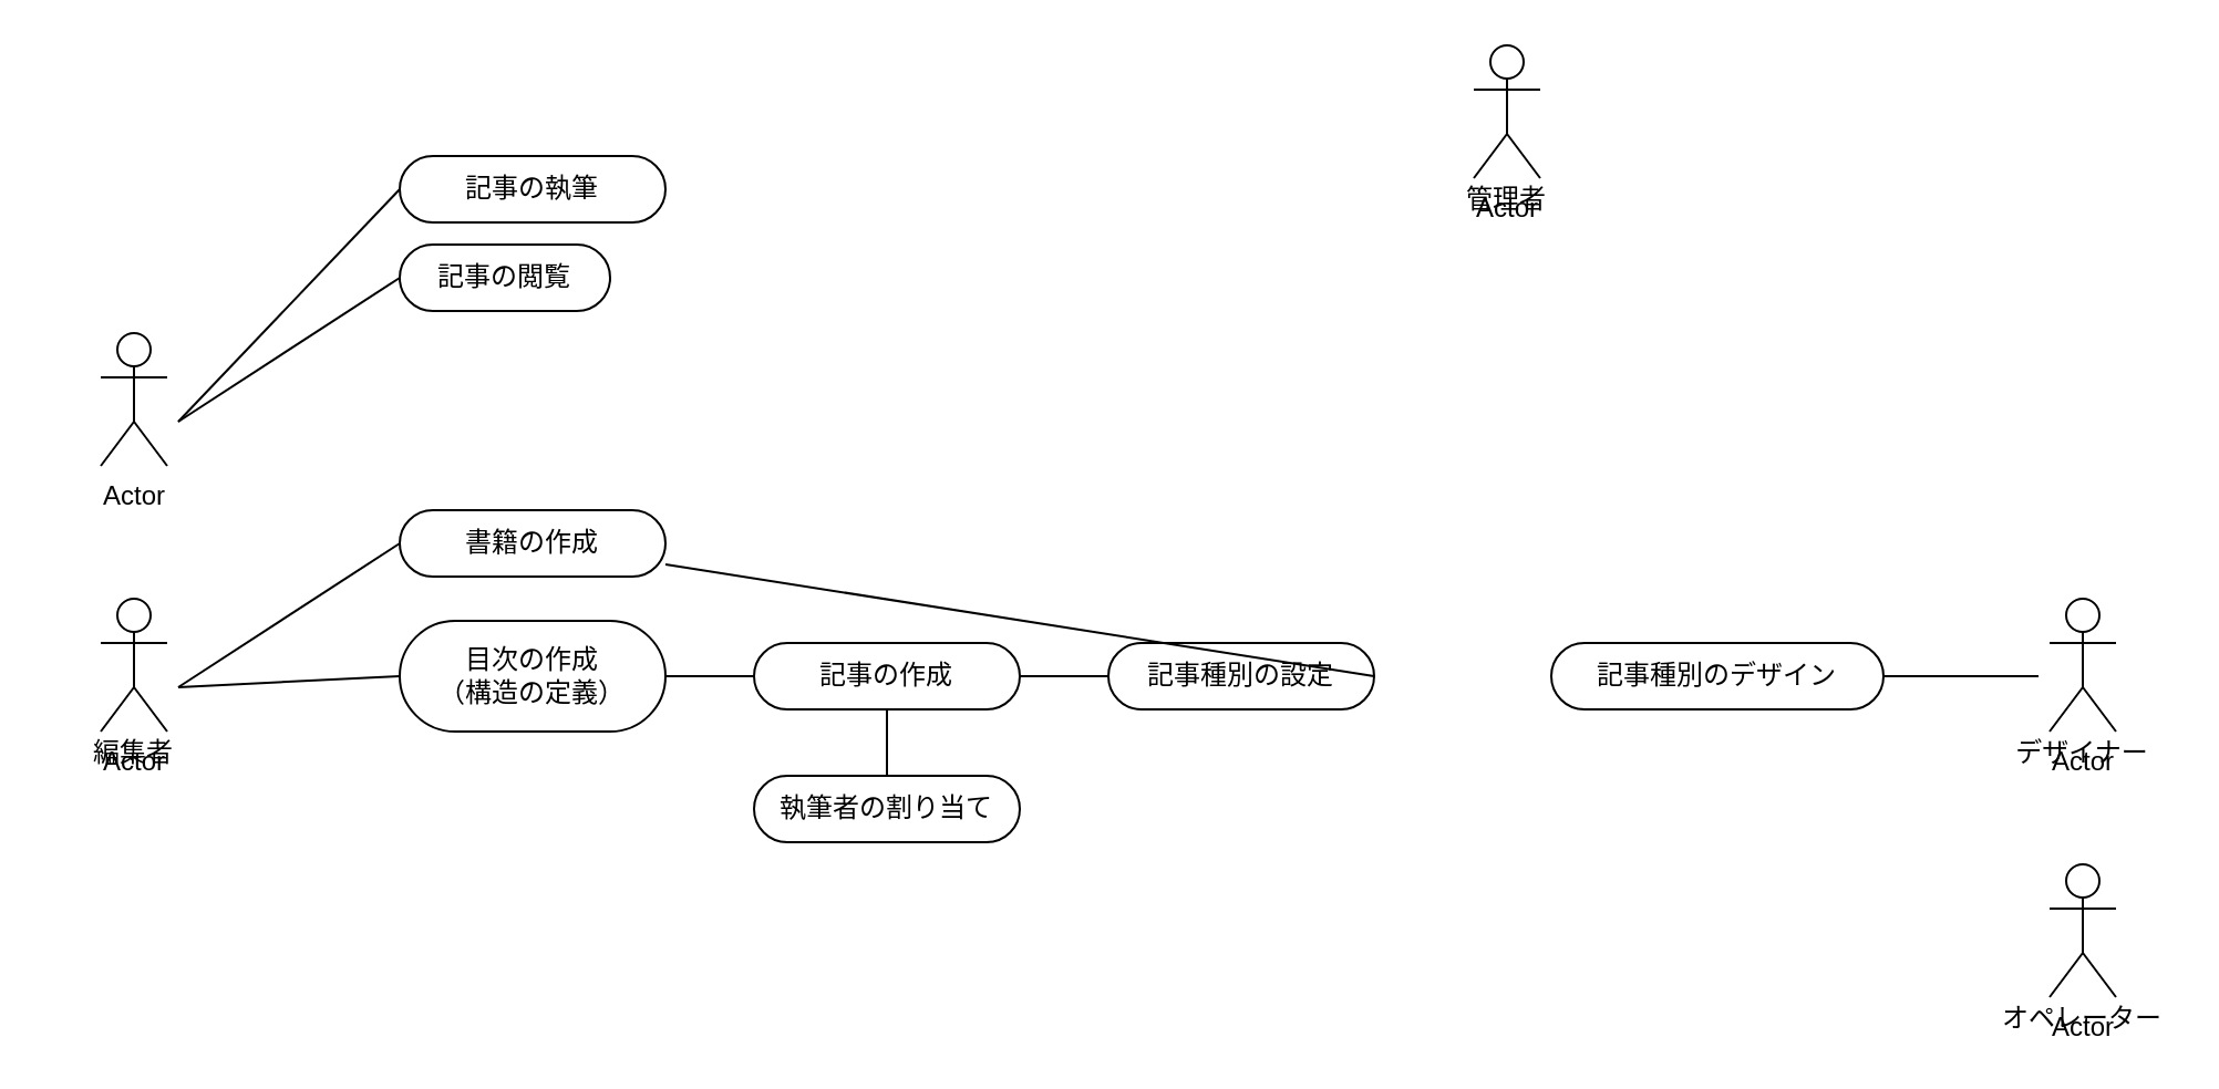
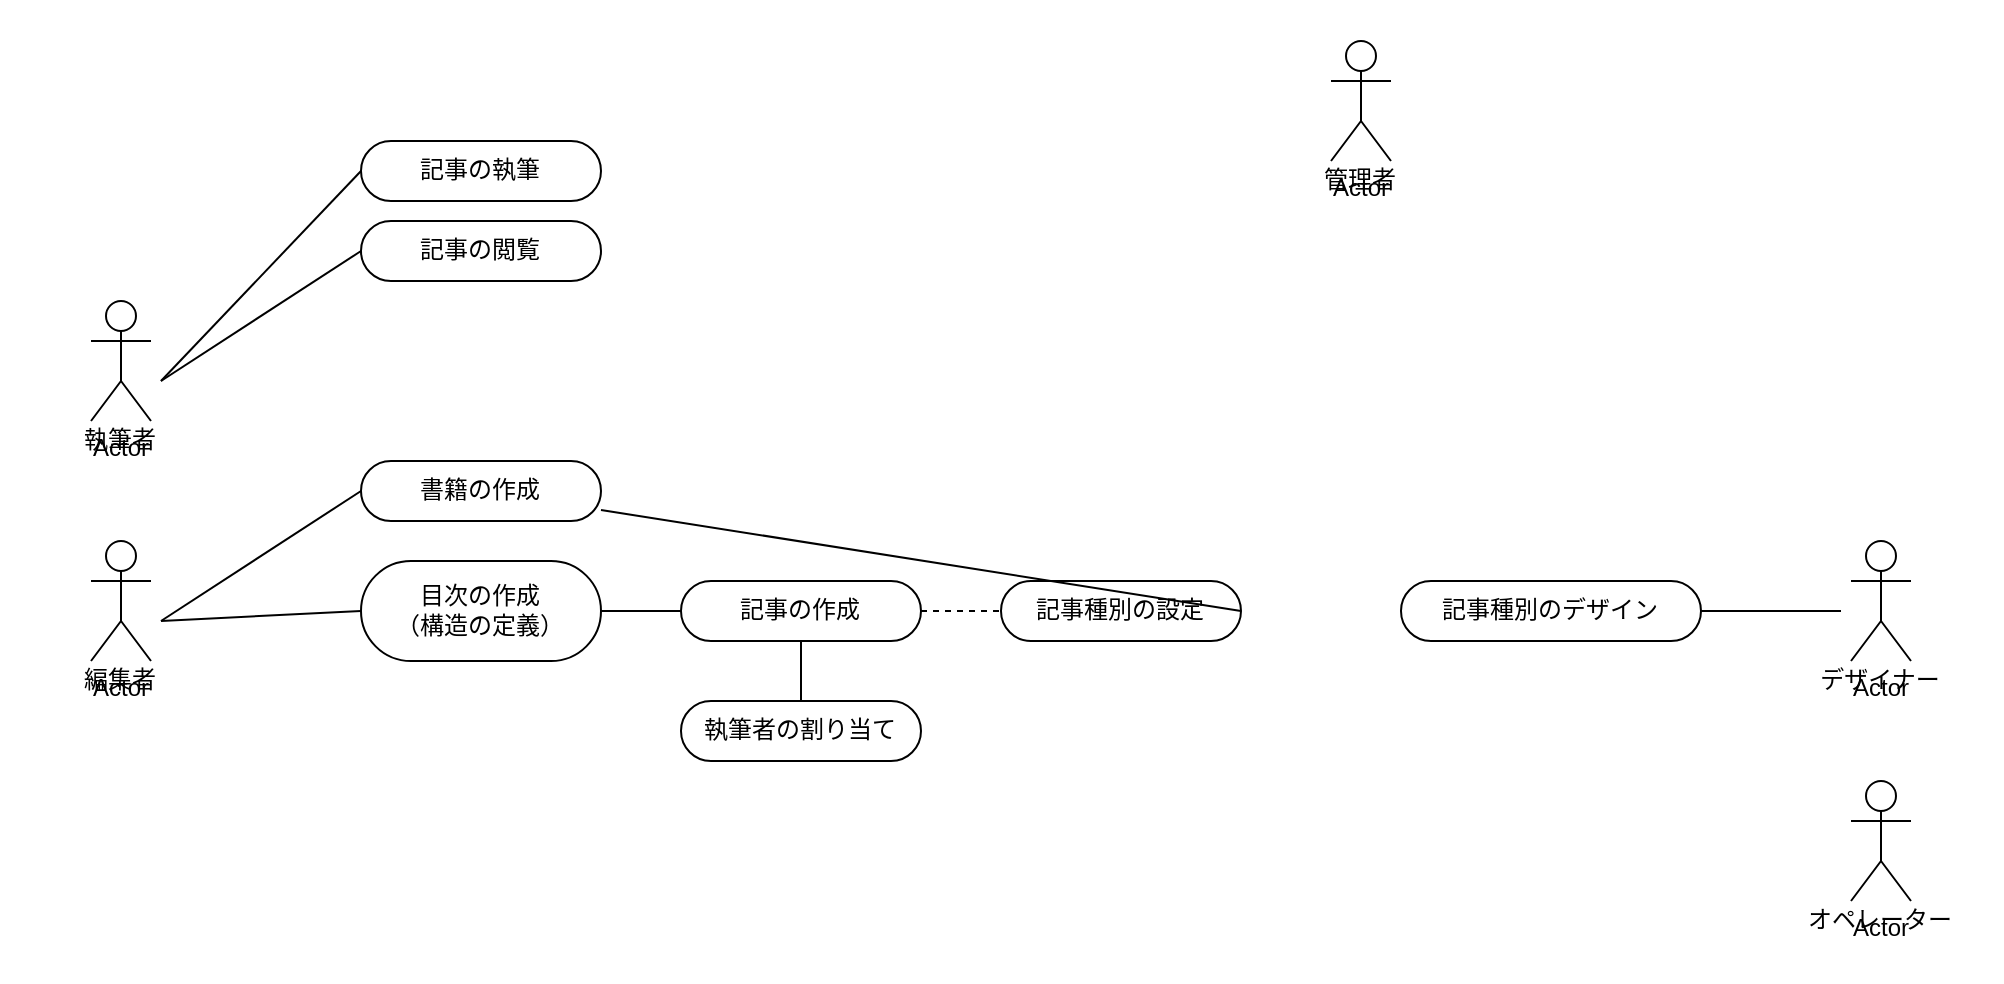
  <mxCell id="0" />
  <mxCell id="1" parent="0" />
  <mxCell id="2" value="" style="group" vertex="1" connectable="0" parent="1"><mxGeometry x="20" y="270" width="80" height="80" as="geometry" /></mxCell>
  <mxCell id="3" value="Actor" style="shape=umlActor;verticalLabelPosition=bottom;verticalAlign=top;html=1;outlineConnect=0;strokeColor=#000000;" vertex="1" parent="2"><mxGeometry x="25" width="30" height="60" as="geometry" /></mxCell>
  <mxCell id="4" value="&lt;font color=&quot;#000000&quot;&gt;編集者&lt;/font&gt;" style="text;strokeColor=none;align=center;fillColor=none;html=1;verticalAlign=middle;whiteSpace=wrap;rounded=0;fontFamily=Helvetica;fontSize=12;fontColor=default;" vertex="1" parent="2"><mxGeometry y="60" width="80" height="20" as="geometry" /></mxCell>
  <mxCell id="5" value="" style="group" vertex="1" connectable="0" parent="1"><mxGeometry x="20" y="150" width="80" height="80" as="geometry" /></mxCell>
  <mxCell id="6" value="" style="group" vertex="1" connectable="0" parent="5"><mxGeometry width="80" height="80" as="geometry" /></mxCell>
  <mxCell id="7" value="Actor" style="shape=umlActor;verticalLabelPosition=bottom;verticalAlign=top;html=1;outlineConnect=0;strokeColor=#000000;" vertex="1" parent="6"><mxGeometry x="25" width="30" height="60" as="geometry" /></mxCell>
+ <mxCell id="8" value="&lt;font color=&quot;#000000&quot;&gt;執筆者&lt;/font&gt;" style="text;strokeColor=none;align=center;fillColor=none;html=1;verticalAlign=middle;whiteSpace=wrap;rounded=0;fontFamily=Helvetica;fontSize=12;fontColor=default;" vertex="1" parent="6"><mxGeometry y="60" width="80" height="20" as="geometry" /></mxCell>
  <mxCell id="9" value="" style="group" vertex="1" connectable="0" parent="1"><mxGeometry x="640" y="20" width="80" height="80" as="geometry" /></mxCell>
  <mxCell id="10" value="Actor" style="shape=umlActor;verticalLabelPosition=bottom;verticalAlign=top;html=1;outlineConnect=0;strokeColor=#000000;" vertex="1" parent="9"><mxGeometry x="25" width="30" height="60" as="geometry" /></mxCell>
  <mxCell id="11" value="&lt;font color=&quot;#000000&quot;&gt;管理者&lt;/font&gt;" style="text;strokeColor=none;align=center;fillColor=none;html=1;verticalAlign=middle;whiteSpace=wrap;rounded=0;fontFamily=Helvetica;fontSize=12;fontColor=default;" vertex="1" parent="9"><mxGeometry y="60" width="80" height="20" as="geometry" /></mxCell>
  <mxCell id="12" value="" style="group" vertex="1" connectable="0" parent="1"><mxGeometry x="900" y="270" width="80" height="80" as="geometry" /></mxCell>
  <mxCell id="13" value="Actor" style="shape=umlActor;verticalLabelPosition=bottom;verticalAlign=top;html=1;outlineConnect=0;strokeColor=#000000;" vertex="1" parent="12"><mxGeometry x="25" width="30" height="60" as="geometry" /></mxCell>
  <mxCell id="14" value="&lt;font color=&quot;#000000&quot;&gt;デザイナー&lt;/font&gt;" style="text;strokeColor=none;align=center;fillColor=none;html=1;verticalAlign=middle;whiteSpace=wrap;rounded=0;fontFamily=Helvetica;fontSize=12;fontColor=default;" vertex="1" parent="12"><mxGeometry y="60" width="80" height="20" as="geometry" /></mxCell>
  <mxCell id="15" value="" style="group" vertex="1" connectable="0" parent="1"><mxGeometry x="900" y="390" width="80" height="80" as="geometry" /></mxCell>
  <mxCell id="16" value="Actor" style="shape=umlActor;verticalLabelPosition=bottom;verticalAlign=top;html=1;outlineConnect=0;strokeColor=#000000;" vertex="1" parent="15"><mxGeometry x="25" width="30" height="60" as="geometry" /></mxCell>
  <mxCell id="17" value="&lt;font color=&quot;#000000&quot;&gt;オペレーター&lt;/font&gt;" style="text;strokeColor=none;align=center;fillColor=none;html=1;verticalAlign=middle;whiteSpace=wrap;rounded=0;fontFamily=Helvetica;fontSize=12;fontColor=default;" vertex="1" parent="15"><mxGeometry y="60" width="80" height="20" as="geometry" /></mxCell>
  <mxCell id="18" value="" style="group" vertex="1" connectable="0" parent="1"><mxGeometry x="80" y="70" width="230" height="120" as="geometry" /></mxCell>
  <mxCell id="19" value="記事の執筆" style="whiteSpace=wrap;html=1;rounded=1;arcSize=50;align=center;verticalAlign=middle;strokeWidth=1;autosize=1;spacing=4;treeFolding=1;treeMoving=1;newEdgeStyle={&quot;edgeStyle&quot;:&quot;entityRelationEdgeStyle&quot;,&quot;startArrow&quot;:&quot;none&quot;,&quot;endArrow&quot;:&quot;none&quot;,&quot;segment&quot;:10,&quot;curved&quot;:1,&quot;sourcePerimeterSpacing&quot;:0,&quot;targetPerimeterSpacing&quot;:0};strokeColor=#000000;fontFamily=Helvetica;fontSize=12;fontColor=#000000;fillColor=none;fillStyle=auto;" vertex="1" parent="18"><mxGeometry x="100" width="120" height="30" as="geometry" /></mxCell>
  <mxCell id="20" value="" style="startArrow=none;endArrow=none;segment=10;sourcePerimeterSpacing=0;targetPerimeterSpacing=0;fontFamily=Helvetica;fontSize=12;fontColor=#000000;rounded=0;strokeColor=#000000;entryX=0;entryY=0.5;entryDx=0;entryDy=0;" edge="1" target="19" parent="18"><mxGeometry relative="1" as="geometry"><mxPoint y="120" as="sourcePoint" /></mxGeometry></mxCell>
  <mxCell id="21" value="" style="group" vertex="1" connectable="0" parent="1"><mxGeometry x="90" y="80" width="210" height="120" as="geometry" /></mxCell>
- <mxCell id="22" value="記事の閲覧" style="whiteSpace=wrap;html=1;rounded=1;arcSize=50;align=center;verticalAlign=middle;strokeWidth=1;autosize=1;spacing=4;treeFolding=1;treeMoving=1;newEdgeStyle={&quot;edgeStyle&quot;:&quot;entityRelationEdgeStyle&quot;,&quot;startArrow&quot;:&quot;none&quot;,&quot;endArrow&quot;:&quot;none&quot;,&quot;segment&quot;:10,&quot;curved&quot;:1,&quot;sourcePerimeterSpacing&quot;:0,&quot;targetPerimeterSpacing&quot;:0};strokeColor=#000000;fontFamily=Helvetica;fontSize=12;fontColor=#000000;fillColor=none;fillStyle=auto;" vertex="1" parent="21"><mxGeometry x="90" y="30" width="95" height="30" as="geometry" /></mxCell>
+ <mxCell id="22" value="記事の閲覧" style="whiteSpace=wrap;html=1;rounded=1;arcSize=50;align=center;verticalAlign=middle;strokeWidth=1;autosize=1;spacing=4;treeFolding=1;treeMoving=1;newEdgeStyle={&quot;edgeStyle&quot;:&quot;entityRelationEdgeStyle&quot;,&quot;startArrow&quot;:&quot;none&quot;,&quot;endArrow&quot;:&quot;none&quot;,&quot;segment&quot;:10,&quot;curved&quot;:1,&quot;sourcePerimeterSpacing&quot;:0,&quot;targetPerimeterSpacing&quot;:0};strokeColor=#000000;fontFamily=Helvetica;fontSize=12;fontColor=#000000;fillColor=none;fillStyle=auto;" vertex="1" parent="21"><mxGeometry x="90" y="30" width="120" height="30" as="geometry" /></mxCell>
  <mxCell id="23" value="" style="startArrow=none;endArrow=none;segment=10;sourcePerimeterSpacing=0;targetPerimeterSpacing=0;fontFamily=Helvetica;fontSize=12;fontColor=#000000;rounded=0;strokeColor=#000000;entryX=0;entryY=0.5;entryDx=0;entryDy=0;" edge="1" parent="21" target="22"><mxGeometry relative="1" as="geometry"><mxPoint x="-10" y="110" as="sourcePoint" /></mxGeometry></mxCell>
  <mxCell id="24" value="" style="startArrow=none;endArrow=none;segment=10;sourcePerimeterSpacing=0;targetPerimeterSpacing=0;fontFamily=Helvetica;fontSize=12;fontColor=#000000;rounded=0;strokeColor=#000000;entryX=0;entryY=0.5;entryDx=0;entryDy=0;exitX=1;exitY=0.5;exitDx=0;exitDy=0;" edge="1" parent="1" target="34" source="30"><mxGeometry relative="1" as="geometry"><mxPoint x="-200" y="70" as="sourcePoint" /></mxGeometry></mxCell>
  <mxCell id="25" value="" style="group" vertex="1" connectable="0" parent="1"><mxGeometry x="80" y="230" width="220" height="80" as="geometry" /></mxCell>
  <mxCell id="26" value="書籍の作成" style="whiteSpace=wrap;html=1;rounded=1;arcSize=50;align=center;verticalAlign=middle;strokeWidth=1;autosize=1;spacing=4;treeFolding=1;treeMoving=1;newEdgeStyle={&quot;edgeStyle&quot;:&quot;entityRelationEdgeStyle&quot;,&quot;startArrow&quot;:&quot;none&quot;,&quot;endArrow&quot;:&quot;none&quot;,&quot;segment&quot;:10,&quot;curved&quot;:1,&quot;sourcePerimeterSpacing&quot;:0,&quot;targetPerimeterSpacing&quot;:0};strokeColor=#000000;fontFamily=Helvetica;fontSize=12;fontColor=#000000;fillColor=none;fillStyle=auto;" vertex="1" parent="25"><mxGeometry x="100" width="120" height="30" as="geometry" /></mxCell>
  <mxCell id="27" value="" style="startArrow=none;endArrow=none;segment=10;sourcePerimeterSpacing=0;targetPerimeterSpacing=0;fontFamily=Helvetica;fontSize=12;fontColor=#000000;rounded=0;strokeColor=#000000;entryX=0;entryY=0.5;entryDx=0;entryDy=0;" edge="1" parent="25" target="26"><mxGeometry relative="1" as="geometry"><mxPoint y="80" as="sourcePoint" /></mxGeometry></mxCell>
  <mxCell id="28" value="" style="group" vertex="1" connectable="0" parent="1"><mxGeometry x="80" y="280" width="220" height="50" as="geometry" /></mxCell>
  <mxCell id="29" value="" style="startArrow=none;endArrow=none;segment=10;sourcePerimeterSpacing=0;targetPerimeterSpacing=0;fontFamily=Helvetica;fontSize=12;fontColor=#000000;rounded=0;strokeColor=#000000;entryX=0;entryY=0.5;entryDx=0;entryDy=0;" edge="1" parent="28" target="30"><mxGeometry relative="1" as="geometry"><mxPoint y="30" as="sourcePoint" /><mxPoint x="110" y="-15" as="targetPoint" /></mxGeometry></mxCell>
  <mxCell id="30" value="目次の作成&lt;br&gt;（構造の定義）" style="whiteSpace=wrap;html=1;rounded=1;arcSize=50;align=center;verticalAlign=middle;strokeWidth=1;autosize=1;spacing=4;treeFolding=1;treeMoving=1;newEdgeStyle={&quot;edgeStyle&quot;:&quot;entityRelationEdgeStyle&quot;,&quot;startArrow&quot;:&quot;none&quot;,&quot;endArrow&quot;:&quot;none&quot;,&quot;segment&quot;:10,&quot;curved&quot;:1,&quot;sourcePerimeterSpacing&quot;:0,&quot;targetPerimeterSpacing&quot;:0};strokeColor=#000000;fontFamily=Helvetica;fontSize=12;fontColor=#000000;fillColor=none;fillStyle=auto;" vertex="1" parent="28"><mxGeometry x="100" width="120" height="50" as="geometry" /></mxCell>
  <mxCell id="31" value="" style="startArrow=none;endArrow=none;segment=10;sourcePerimeterSpacing=0;targetPerimeterSpacing=0;fontFamily=Helvetica;fontSize=12;fontColor=#000000;rounded=0;strokeColor=#000000;entryX=0.5;entryY=0;entryDx=0;entryDy=0;" edge="1" parent="1" target="32"><mxGeometry relative="1" as="geometry"><mxPoint x="400" y="320" as="sourcePoint" /><mxPoint x="350" y="315" as="targetPoint" /></mxGeometry></mxCell>
  <mxCell id="32" value="執筆者の割り当て" style="whiteSpace=wrap;html=1;rounded=1;arcSize=50;align=center;verticalAlign=middle;strokeWidth=1;autosize=1;spacing=4;treeFolding=1;treeMoving=1;newEdgeStyle={&quot;edgeStyle&quot;:&quot;entityRelationEdgeStyle&quot;,&quot;startArrow&quot;:&quot;none&quot;,&quot;endArrow&quot;:&quot;none&quot;,&quot;segment&quot;:10,&quot;curved&quot;:1,&quot;sourcePerimeterSpacing&quot;:0,&quot;targetPerimeterSpacing&quot;:0};strokeColor=#000000;fontFamily=Helvetica;fontSize=12;fontColor=#000000;fillColor=none;fillStyle=auto;" vertex="1" parent="1"><mxGeometry x="340" y="350" width="120" height="30" as="geometry" /></mxCell>
  <mxCell id="33" value="" style="group" vertex="1" connectable="0" parent="1"><mxGeometry x="340" y="290" width="120" height="30" as="geometry" /></mxCell>
  <mxCell id="34" value="記事の作成" style="whiteSpace=wrap;html=1;rounded=1;arcSize=50;align=center;verticalAlign=middle;strokeWidth=1;autosize=1;spacing=4;treeFolding=1;treeMoving=1;newEdgeStyle={&quot;edgeStyle&quot;:&quot;entityRelationEdgeStyle&quot;,&quot;startArrow&quot;:&quot;none&quot;,&quot;endArrow&quot;:&quot;none&quot;,&quot;segment&quot;:10,&quot;curved&quot;:1,&quot;sourcePerimeterSpacing&quot;:0,&quot;targetPerimeterSpacing&quot;:0};strokeColor=#000000;fontFamily=Helvetica;fontSize=12;fontColor=#000000;fillColor=none;fillStyle=auto;" vertex="1" parent="33"><mxGeometry width="120" height="30" as="geometry" /></mxCell>
  <mxCell id="35" value="記事種別の設定" style="whiteSpace=wrap;html=1;rounded=1;arcSize=50;align=center;verticalAlign=middle;strokeWidth=1;autosize=1;spacing=4;treeFolding=1;treeMoving=1;newEdgeStyle={&quot;edgeStyle&quot;:&quot;entityRelationEdgeStyle&quot;,&quot;startArrow&quot;:&quot;none&quot;,&quot;endArrow&quot;:&quot;none&quot;,&quot;segment&quot;:10,&quot;curved&quot;:1,&quot;sourcePerimeterSpacing&quot;:0,&quot;targetPerimeterSpacing&quot;:0};strokeColor=#000000;fontFamily=Helvetica;fontSize=12;fontColor=#000000;fillColor=none;fillStyle=auto;" vertex="1" parent="1"><mxGeometry x="500" y="290" width="120" height="30" as="geometry" /></mxCell>
  <mxCell id="36" value="記事種別のデザイン" style="whiteSpace=wrap;html=1;rounded=1;arcSize=50;align=center;verticalAlign=middle;strokeWidth=1;autosize=1;spacing=4;treeFolding=1;treeMoving=1;newEdgeStyle={&quot;edgeStyle&quot;:&quot;entityRelationEdgeStyle&quot;,&quot;startArrow&quot;:&quot;none&quot;,&quot;endArrow&quot;:&quot;none&quot;,&quot;segment&quot;:10,&quot;curved&quot;:1,&quot;sourcePerimeterSpacing&quot;:0,&quot;targetPerimeterSpacing&quot;:0};strokeColor=#000000;fontFamily=Helvetica;fontSize=12;fontColor=#000000;fillColor=none;fillStyle=auto;" vertex="1" parent="1"><mxGeometry x="700" y="290" width="150" height="30" as="geometry" /></mxCell>
- <mxCell id="37" value="" style="startArrow=none;endArrow=none;segment=10;sourcePerimeterSpacing=0;targetPerimeterSpacing=0;fontFamily=Helvetica;fontSize=12;fontColor=#000000;rounded=0;strokeColor=#000000;entryX=0;entryY=0.5;entryDx=0;entryDy=0;exitX=1;exitY=0.5;exitDx=0;exitDy=0;" edge="1" target="35" parent="1" source="34"><mxGeometry relative="1" as="geometry"><mxPoint x="570" y="260" as="sourcePoint" /><mxPoint x="520" y="255" as="targetPoint" /></mxGeometry></mxCell>
+ <mxCell id="37" value="" style="startArrow=none;endArrow=none;segment=10;sourcePerimeterSpacing=0;targetPerimeterSpacing=0;fontFamily=Helvetica;fontSize=12;fontColor=#000000;rounded=0;strokeColor=#000000;entryX=0;entryY=0.5;entryDx=0;entryDy=0;exitX=1;exitY=0.5;exitDx=0;exitDy=0;dashed=1;" edge="1" target="35" parent="1" source="34"><mxGeometry relative="1" as="geometry"><mxPoint x="570" y="260" as="sourcePoint" /><mxPoint x="520" y="255" as="targetPoint" /></mxGeometry></mxCell>
  <mxCell id="38" value="" style="startArrow=none;endArrow=none;segment=10;sourcePerimeterSpacing=0;targetPerimeterSpacing=0;fontFamily=Helvetica;fontSize=12;fontColor=#000000;rounded=0;strokeColor=#000000;exitX=1;exitY=0.5;exitDx=0;exitDy=0;" edge="1" parent="1" source="35" target="26"><mxGeometry relative="1" as="geometry"><mxPoint x="470" y="315" as="sourcePoint" /><mxPoint x="510" y="315" as="targetPoint" /></mxGeometry></mxCell>
  <mxCell id="39" value="" style="startArrow=none;endArrow=none;segment=10;sourcePerimeterSpacing=0;targetPerimeterSpacing=0;fontFamily=Helvetica;fontSize=12;fontColor=#000000;rounded=0;strokeColor=#000000;exitX=1;exitY=0.5;exitDx=0;exitDy=0;" edge="1" parent="1" source="36"><mxGeometry relative="1" as="geometry"><mxPoint x="755" y="330" as="sourcePoint" /><mxPoint x="920" y="305" as="targetPoint" /></mxGeometry></mxCell>
